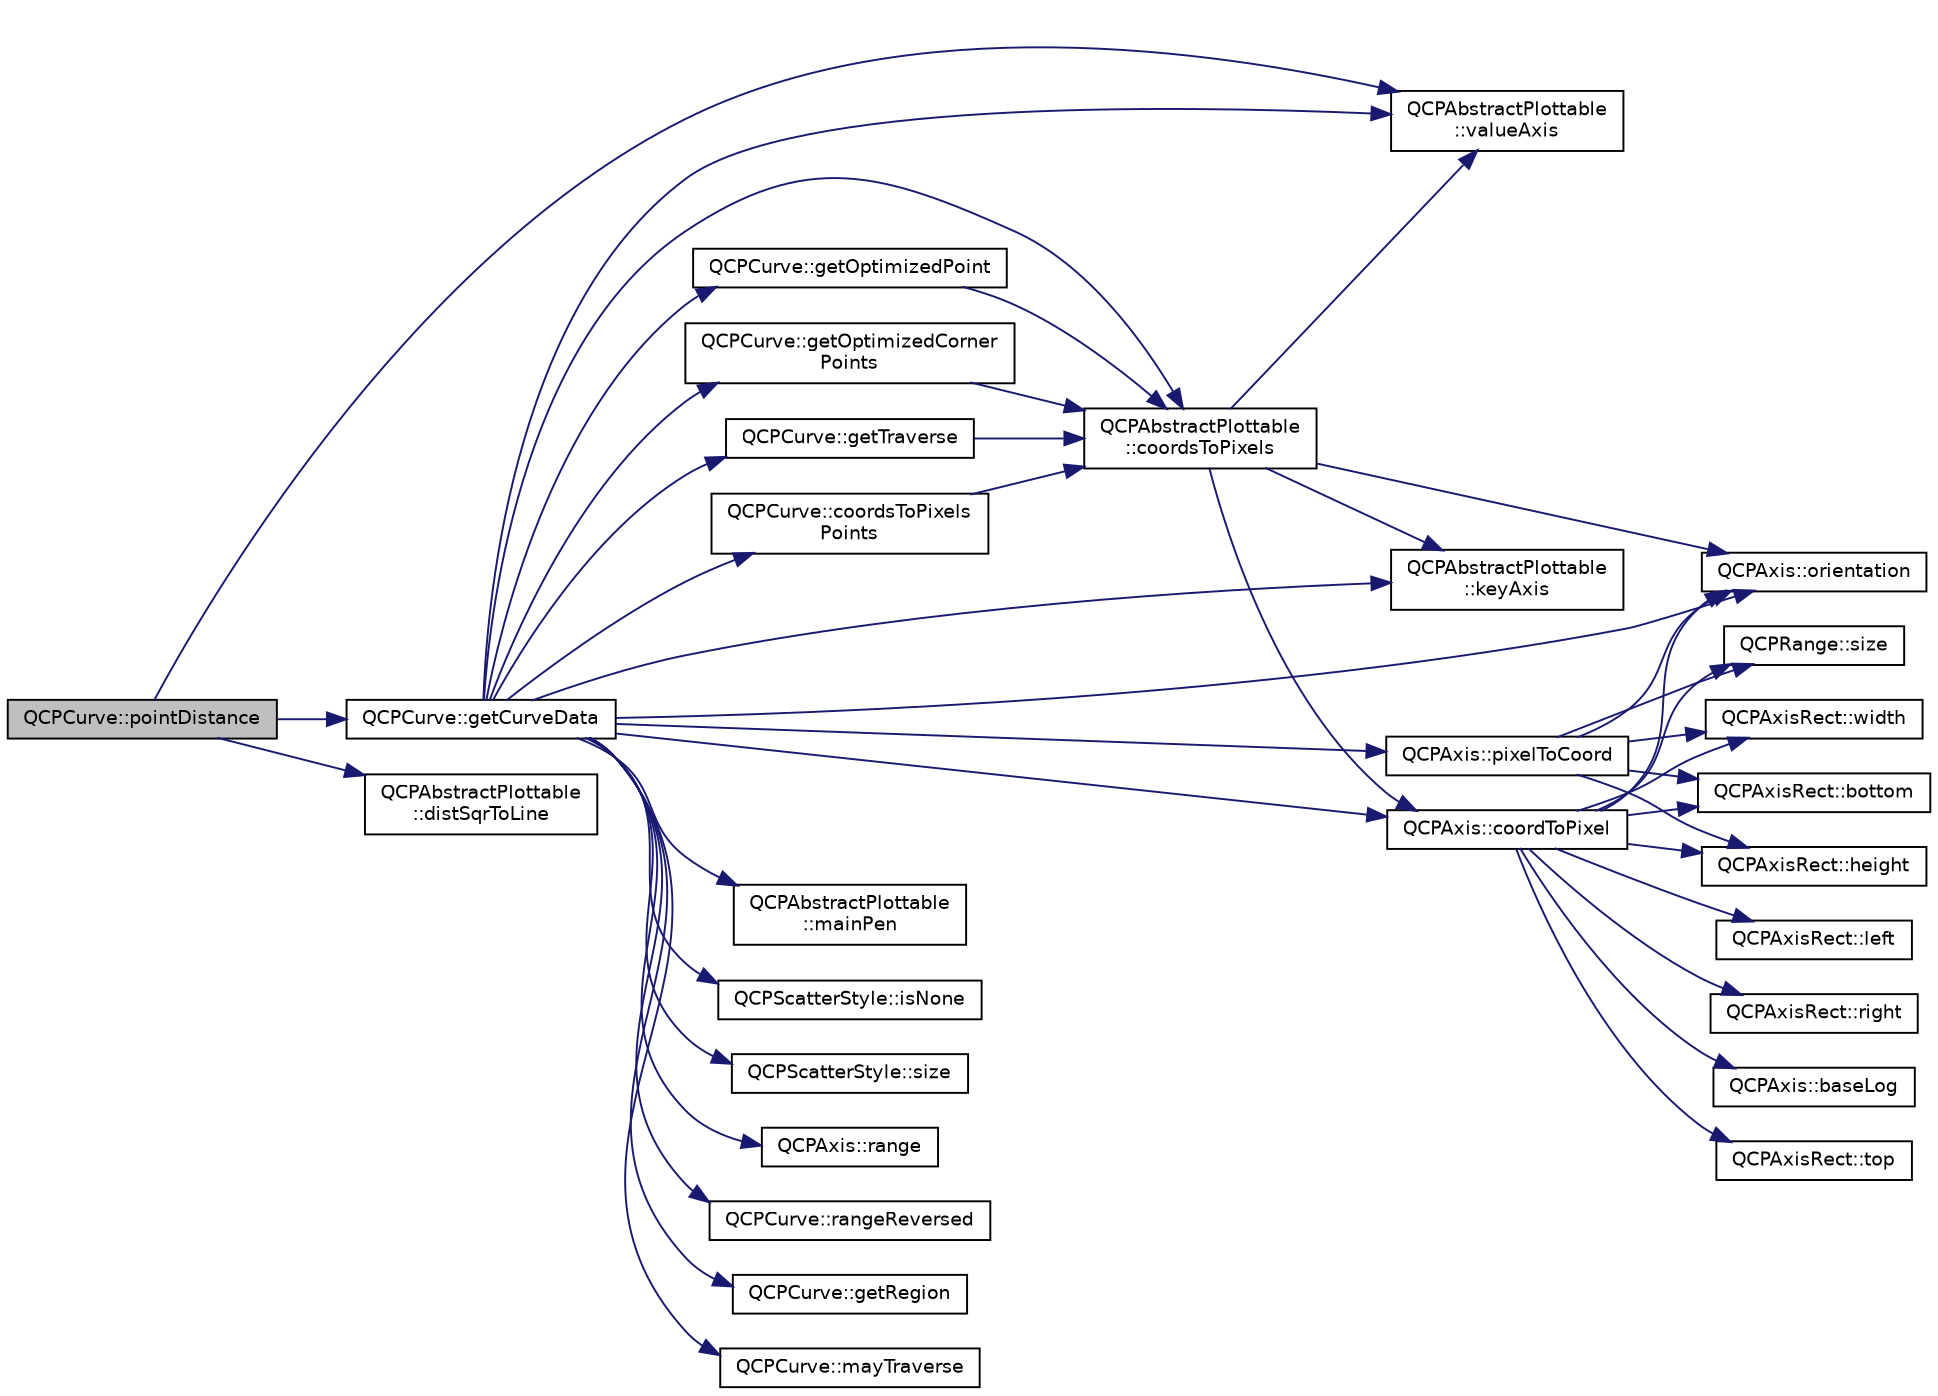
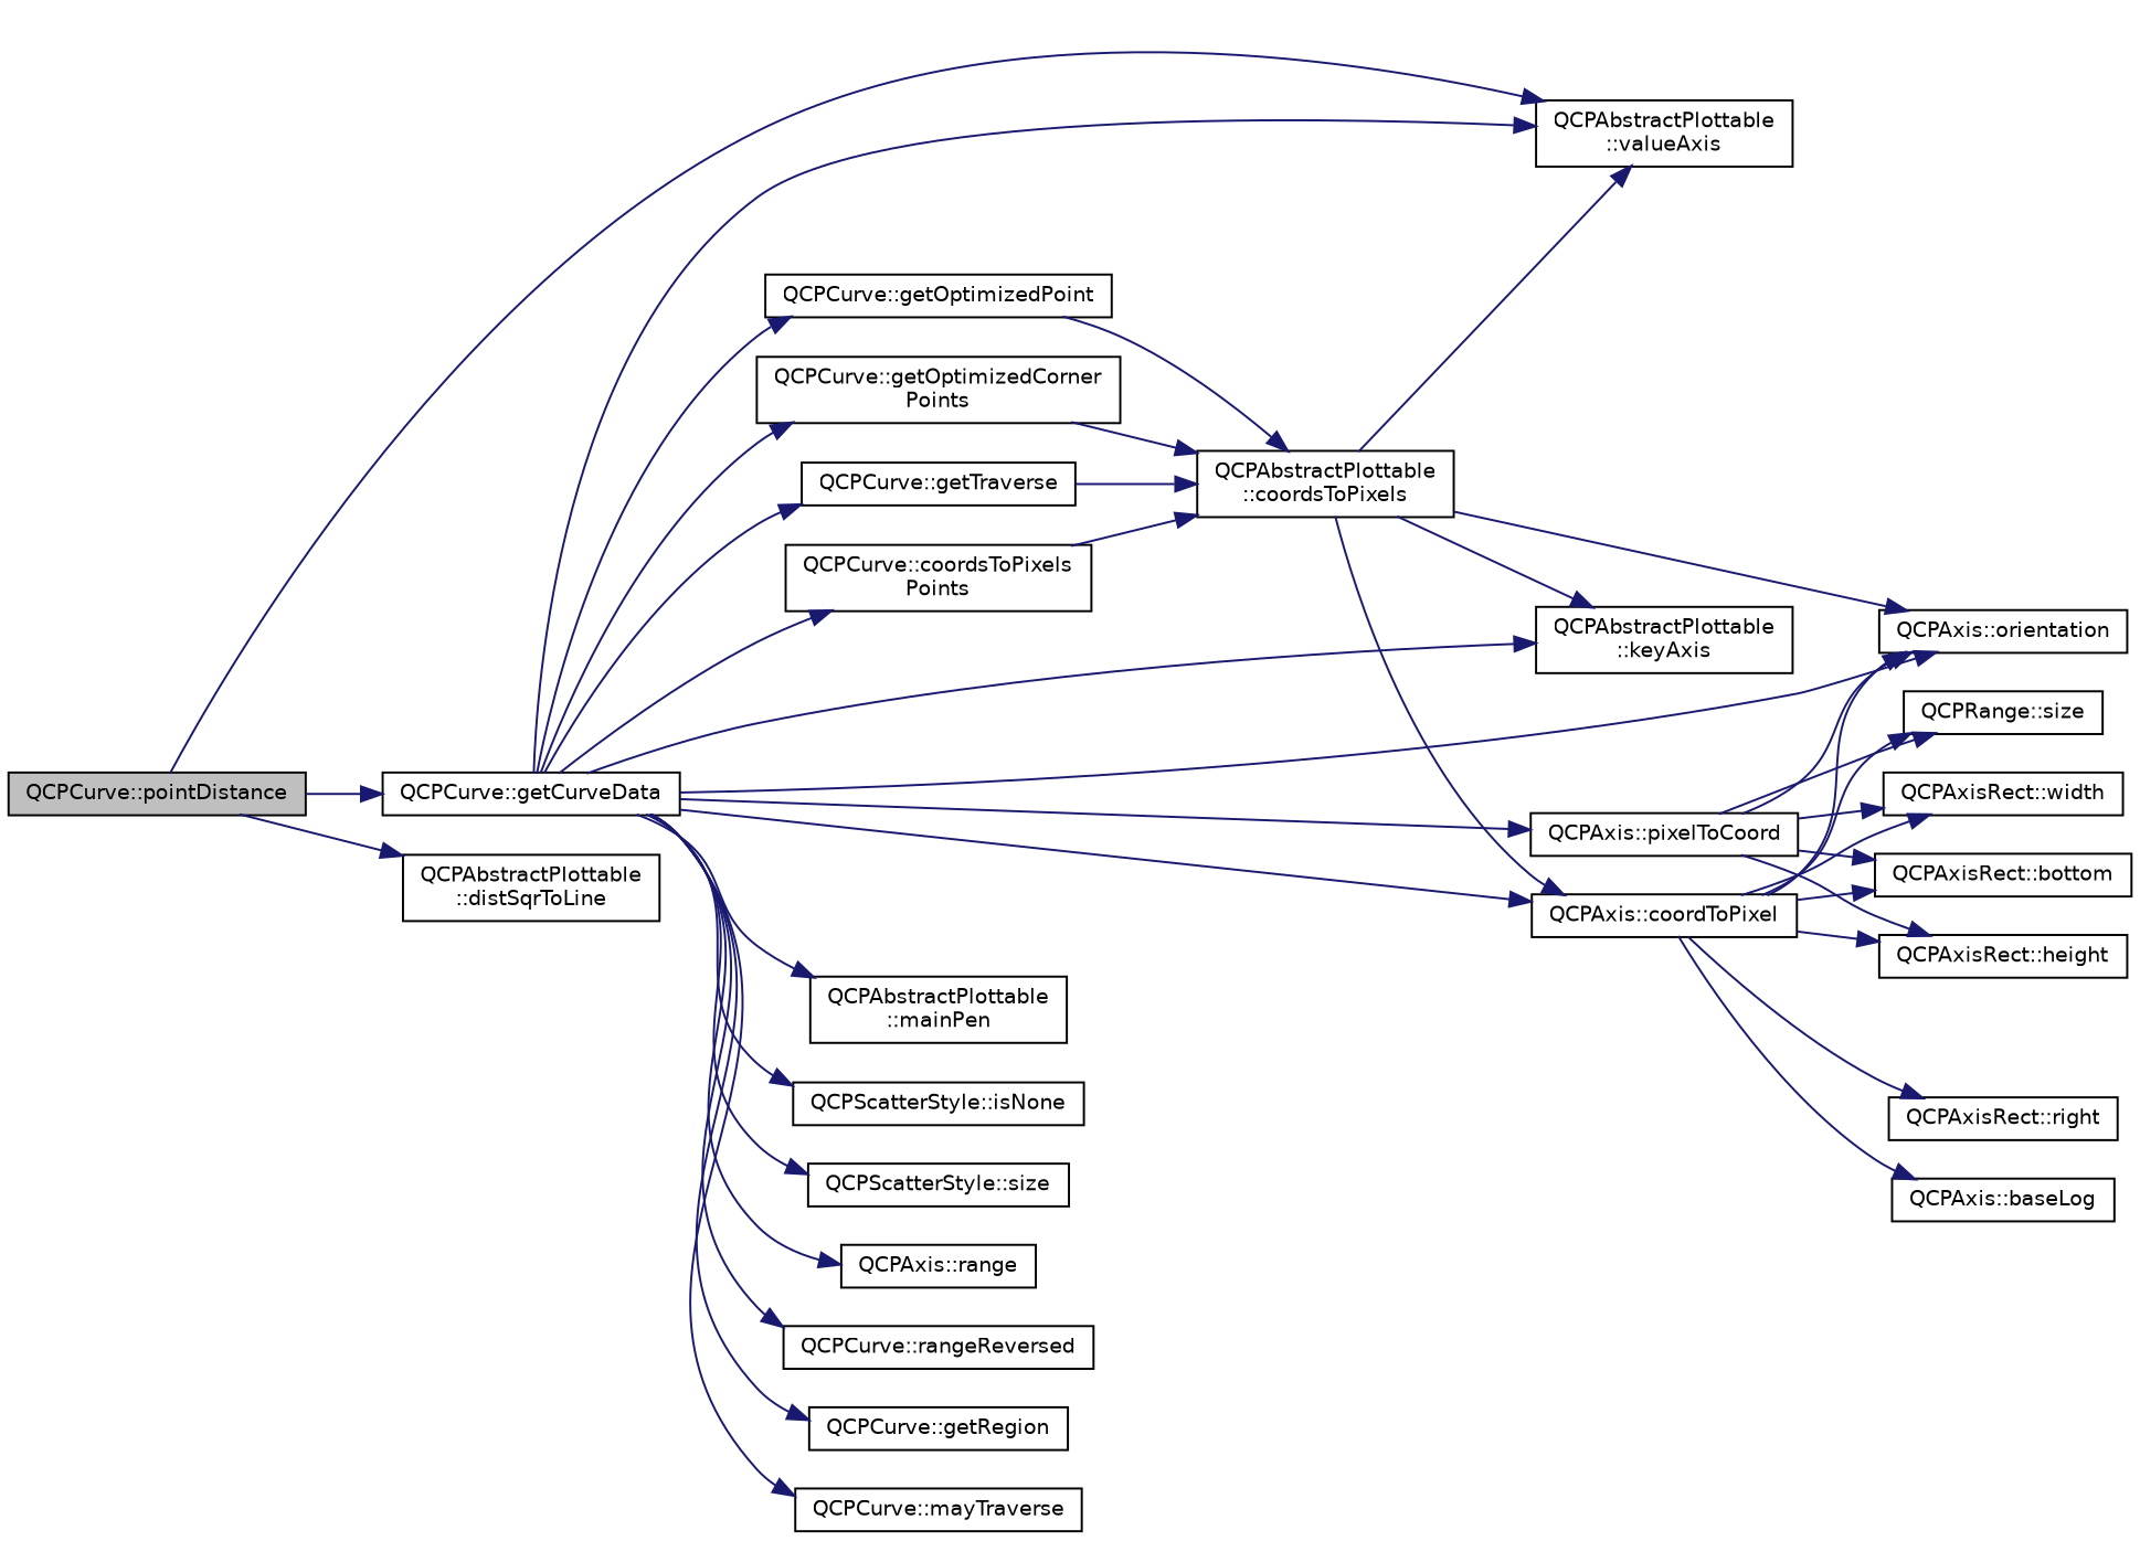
  digraph {
    rankdir=LR
    node [color=black fillcolor=white fontname=Helvetica fontsize=10 shape=record style=filled]
    edge [color=midnightblue fontname=Helvetica fontsize=10 labelfontname=Helvetica labelfontsize=10 style=solid]
    n1 [fillcolor=grey75 fontcolor=black height=0.2 label="QCPCurve::pointDistance" width=0.4]
    n2 [height=0.2 label="QCPCurve::getCurveData" width=0.4]
    n3 [height=0.2 label="QCPAbstractPlottable\l::distSqrToLine" width=0.4]
    n4 [height=0.2 label="QCPAbstractPlottable\l::valueAxis" width=0.4]
    n5 [height=0.2 label="QCPAbstractPlottable\l::coordsToPixels" width=0.4]
    n6 [height=0.2 label="QCPAbstractPlottable\l::keyAxis" width=0.4]
    n7 [height=0.2 label="QCPAxis::orientation" width=0.4]
    n8 [height=0.2 label="QCPAxis::coordToPixel" width=0.4]
    n9 [height=0.2 label="QCPAbstractPlottable\l::mainPen" width=0.4]
    n10 [height=0.2 label="QCPScatterStyle::isNone" width=0.4]
    n11 [height=0.2 label="QCPScatterStyle::size" width=0.4]
    n12 [height=0.2 label="QCPAxis::pixelToCoord" width=0.4]
    n13 [height=0.2 label="QCPAxis::range" width=0.4]
    n14 [height=0.2 label="QCPCurve::rangeReversed" width=0.4]
    n15 [height=0.2 label="QCPCurve::getRegion" width=0.4]
    n16 [height=0.2 label="QCPCurve::getOptimizedPoint" width=0.4]
    n17 [height=0.2 label="QCPCurve::getOptimizedCorner\lPoints" width=0.4]
    n18 [height=0.2 label="QCPCurve::mayTraverse" width=0.4]
    n19 [height=0.2 label="QCPCurve::getTraverse" width=0.4]
    n20 [height=0.2 label="QCPCurve::coordsToPixels\lPoints" width=0.4]
    n21 [height=0.2 label="QCPRange::size" width=0.4]
    n22 [height=0.2 label="QCPAxisRect::width" width=0.4]
-   n23 [height=0.2 label="QCPAxisRect::left" width=0.4]
    n24 [height=0.2 label="QCPAxisRect::right" width=0.4]
    n25 [height=0.2 label="QCPAxis::baseLog" width=0.4]
    n26 [height=0.2 label="QCPAxisRect::bottom" width=0.4]
    n27 [height=0.2 label="QCPAxisRect::height" width=0.4]
-   n28 [height=0.2 label="QCPAxisRect::top" width=0.4]
    n1 -> n2
    n1 -> n3
    n1 -> n4
    n2 -> n4
-   n2 -> n5
    n2 -> n6
    n2 -> n7
    n2 -> n8
    n2 -> n9
    n2 -> n10
    n2 -> n11
    n2 -> n12
    n2 -> n13
    n2 -> n14
    n2 -> n15
    n2 -> n16
    n2 -> n17
    n2 -> n18
    n2 -> n19
    n2 -> n20
    n5 -> n4
    n5 -> n6
    n5 -> n7
    n5 -> n8
    n8 -> n7
    n8 -> n21
    n8 -> n22
-   n8 -> n23
    n8 -> n24
    n8 -> n25
    n8 -> n26
    n8 -> n27
-   n8 -> n28
    n12 -> n7
    n12 -> n21
    n12 -> n22
    n12 -> n26
    n12 -> n27
    n16 -> n5
    n17 -> n5
    n19 -> n5
    n20 -> n5
  }
